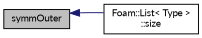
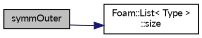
  digraph {
    rankdir=LR
    fontname=Lato
    node [color=black fontname=Lato fontsize=10 shape=record]
    n1 [fillcolor=grey75 fontcolor=black height=0.2 label=symmOuter style=filled width=0.4]
    n2 [height=0.2 label="Foam::List\< Type \>\l::size" width=0.4]
-   n2 -> n1 [color=midnightblue fontname=Lato fontsize=10 labelfontname=Helvetica labelfontsize=10 style=solid]
+   n1 -> n2 [color=midnightblue fontname=Lato fontsize=10 labelfontname=Helvetica labelfontsize=10 style=solid]
  }
